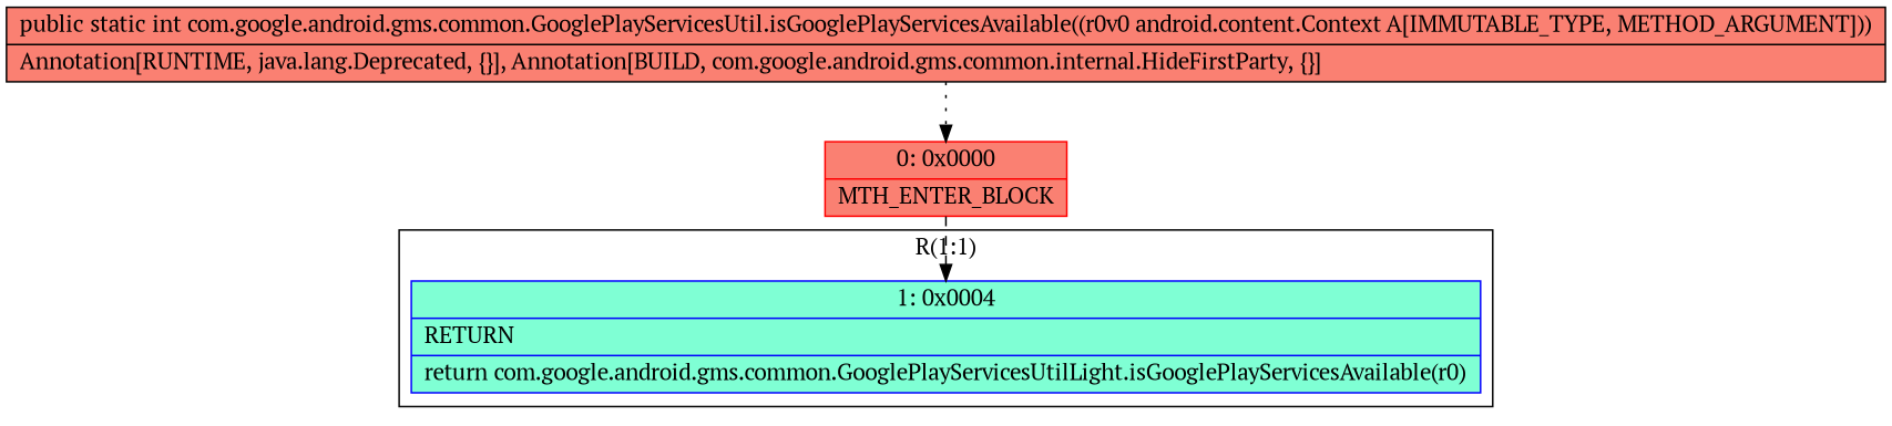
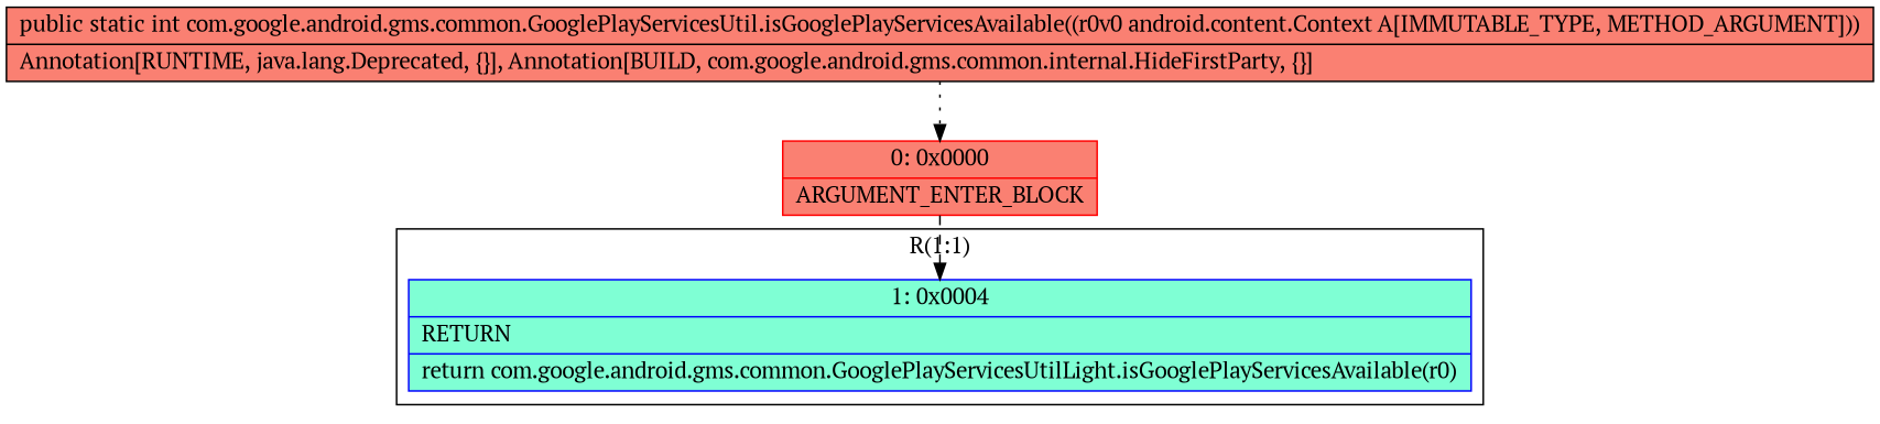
  digraph {
    fontname="PT Serif"
    node [shape=record style=filled fillcolor=salmon fontname="PT Serif"]
    edge [fontname="PT Serif"]
    n1 [color=blue label="{1\:\ 0x0004|RETURN\l|return com.google.android.gms.common.GooglePlayServicesUtilLight.isGooglePlayServicesAvailable(r0)\l}" fillcolor=aquamarine]
-   n2 [color=red label="{0\:\ 0x0000|MTH_ENTER_BLOCK\l}"]
+   n2 [color=red label="{0\:\ 0x0000|ARGUMENT_ENTER_BLOCK\l}"]
    n3 [label="{public static int com.google.android.gms.common.GooglePlayServicesUtil.isGooglePlayServicesAvailable((r0v0 android.content.Context A[IMMUTABLE_TYPE, METHOD_ARGUMENT]))  | Annotation[RUNTIME, java.lang.Deprecated, \{\}], Annotation[BUILD, com.google.android.gms.common.internal.HideFirstParty, \{\}]\l}"]
    subgraph cluster_1 {
      label="R(1:1)"
      n1
    }
    n2 -> n1 [style=dashed]
    n3 -> n2 [style=dotted]
  }
